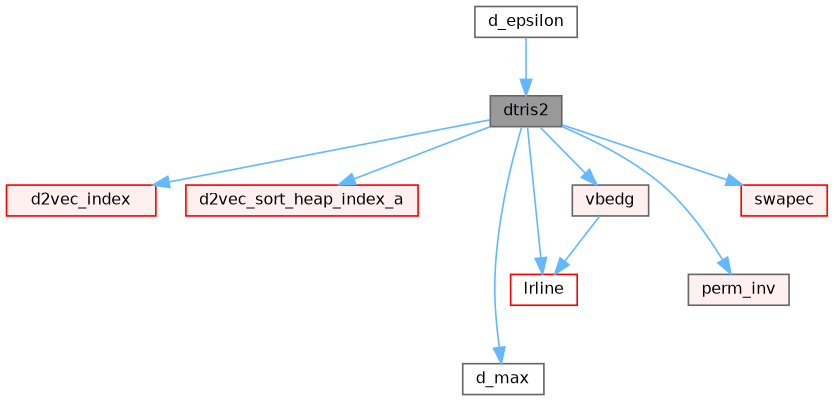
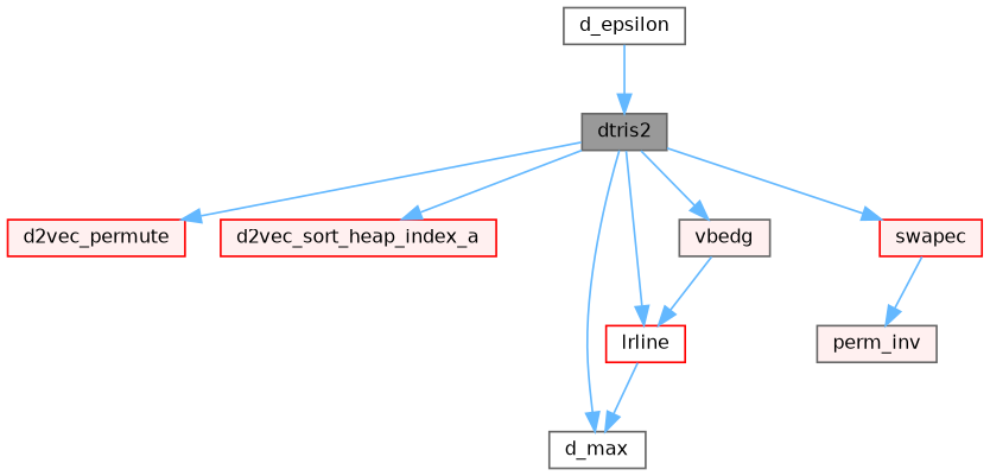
  digraph {
    rankdir=TB
    node [color=red fillcolor="#FFF0F0" fontname=Helvetica fontsize=10 shape=box style=filled]
    edge [color=steelblue1 fontname=Helvetica fontsize=10 labelfontname=Helvetica labelfontsize=10 style=solid]
    n1 [color=gray40 fillcolor=grey60 fontcolor=black height=0.2 label=dtris2 width=0.4]
-   n2 [height=0.2 label=d2vec_index width=0.4]
+   n2 [height=0.2 label=d2vec_permute width=0.4]
    n3 [height=0.2 label=d2vec_sort_heap_index_a width=0.4]
    n4 [color=grey40 fillcolor=white height=0.2 label=d_max width=0.4]
    n5 [fillcolor=white height=0.2 label=lrline width=0.4]
    n6 [color=grey40 height=0.2 label=perm_inv width=0.4]
    n7 [height=0.2 label=swapec width=0.4]
    n8 [color=grey40 height=0.2 label=vbedg width=0.4]
    n9 [color=grey40 fillcolor=white height=0.2 label=d_epsilon width=0.4]
    n1 -> n2
    n1 -> n3
    n1 -> n4
    n1 -> n5
-   n1 -> n6
+   n7 -> n6
    n1 -> n7
    n1 -> n8
+   n5 -> n4
    n8 -> n5
    n9 -> n1
  }
